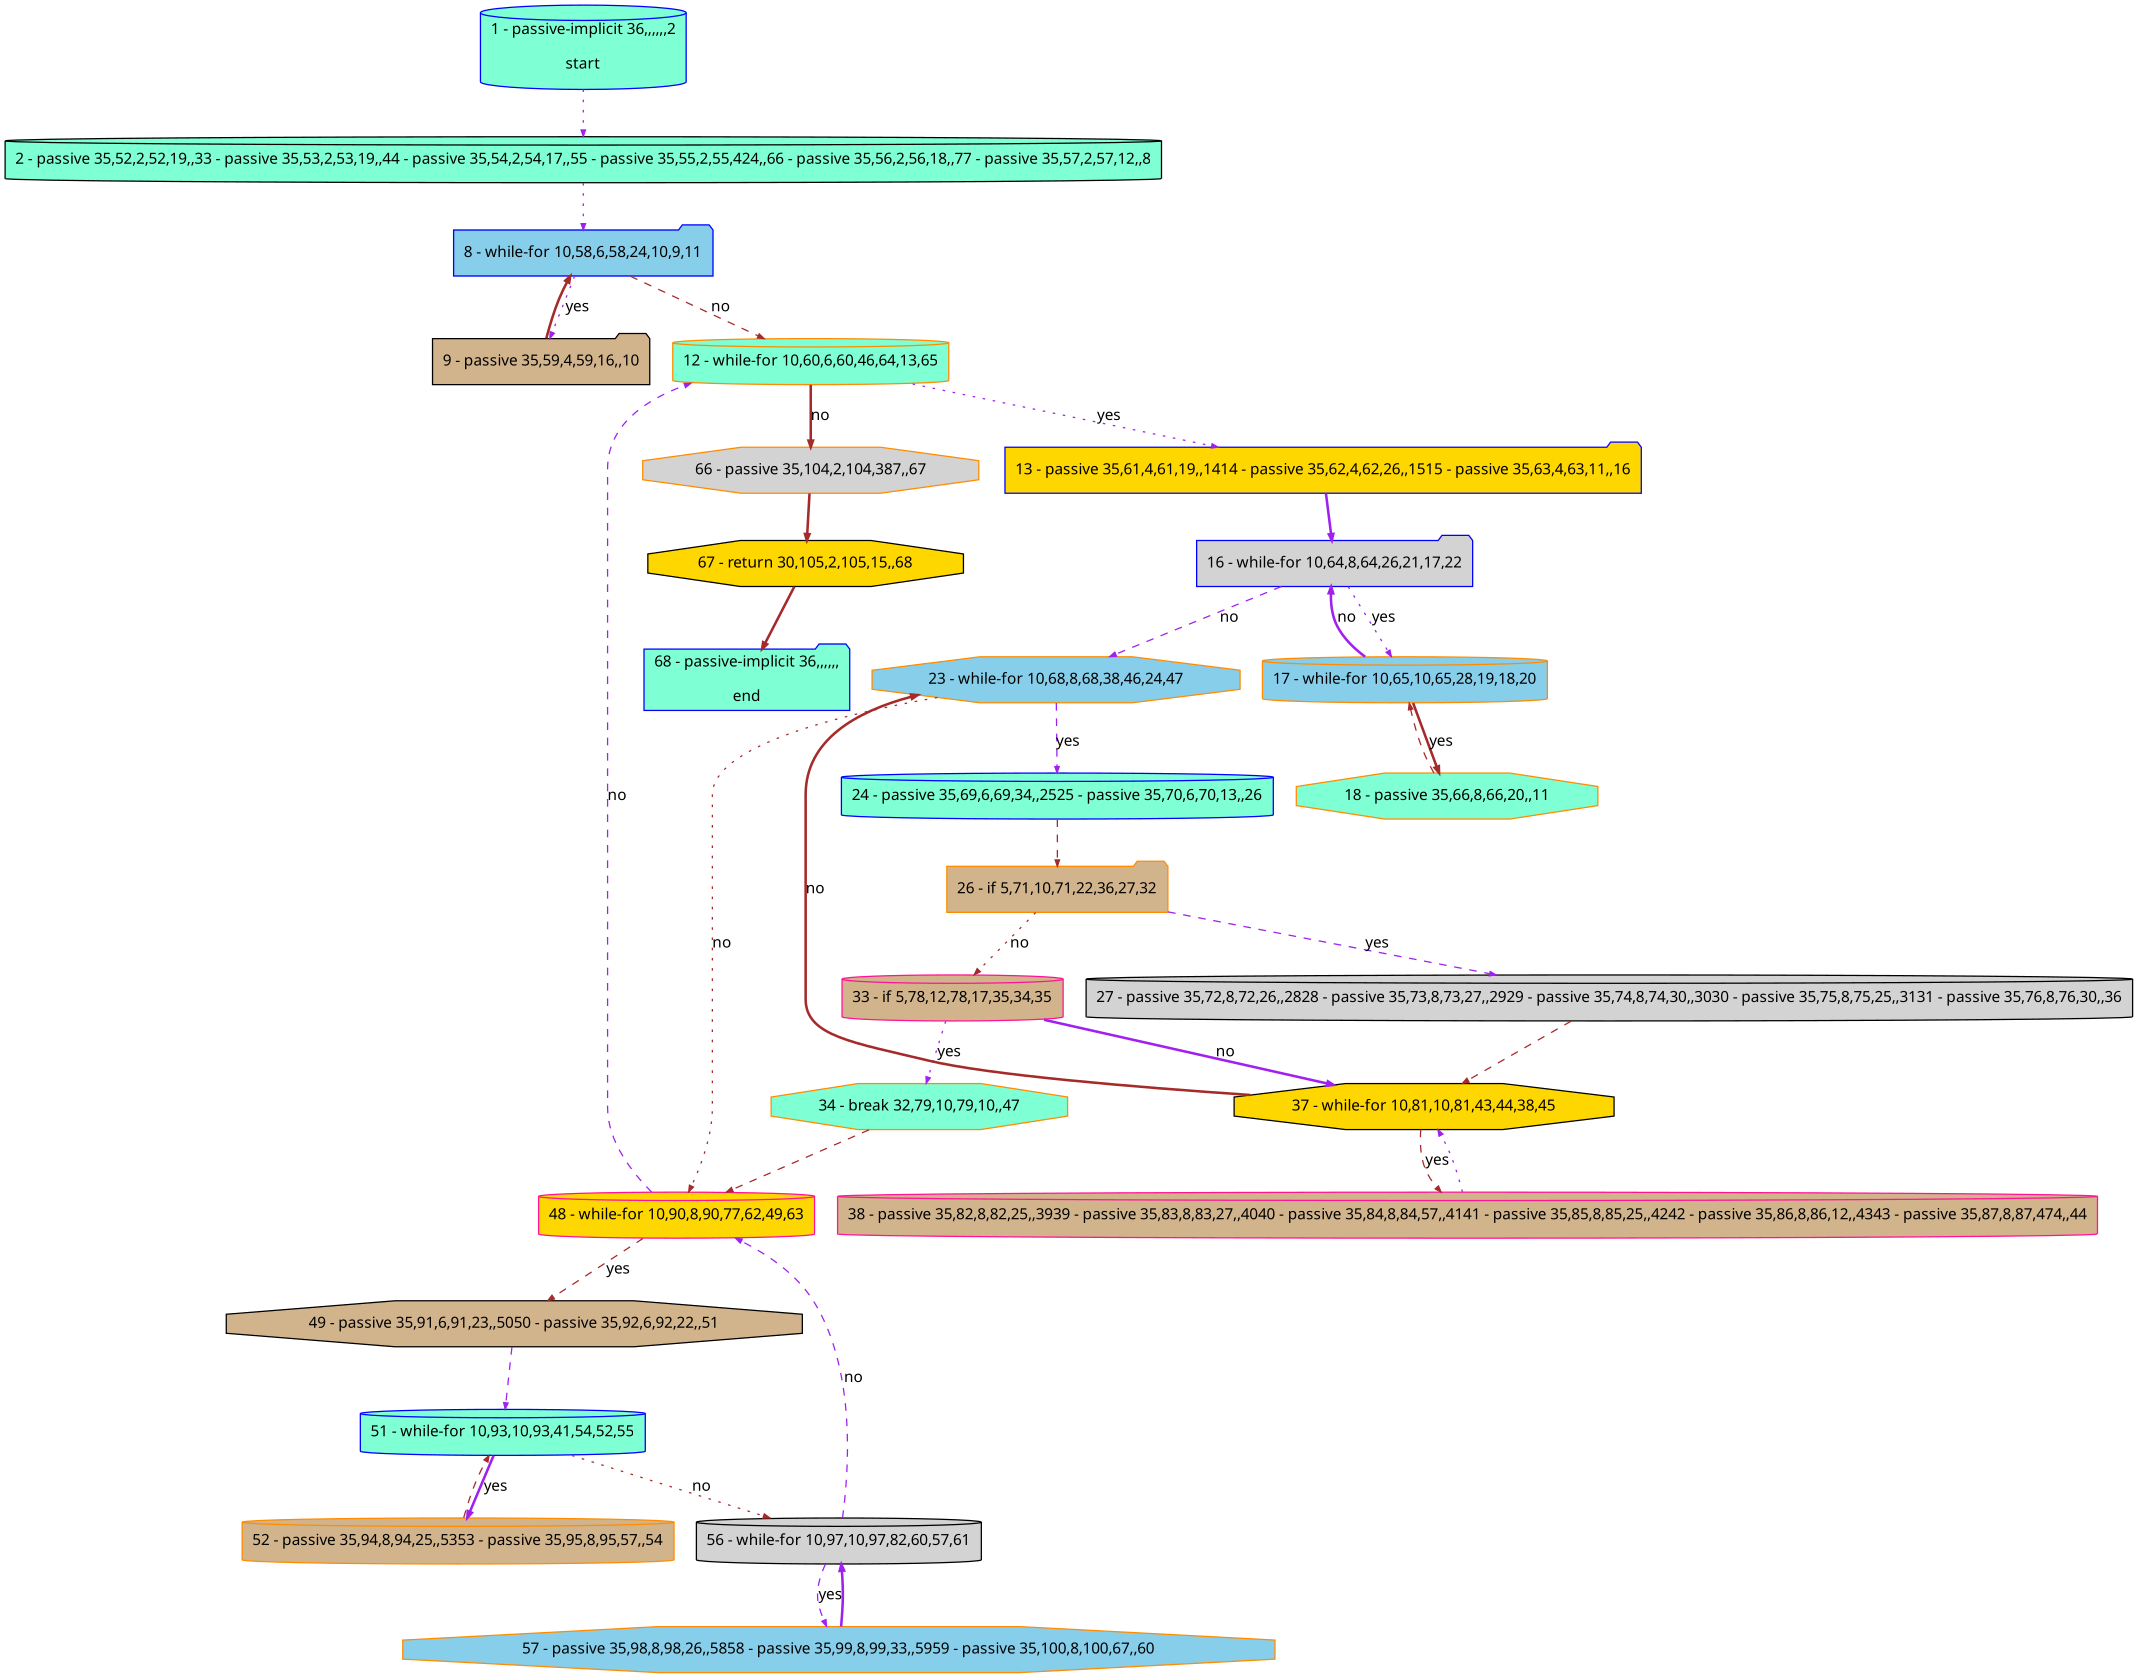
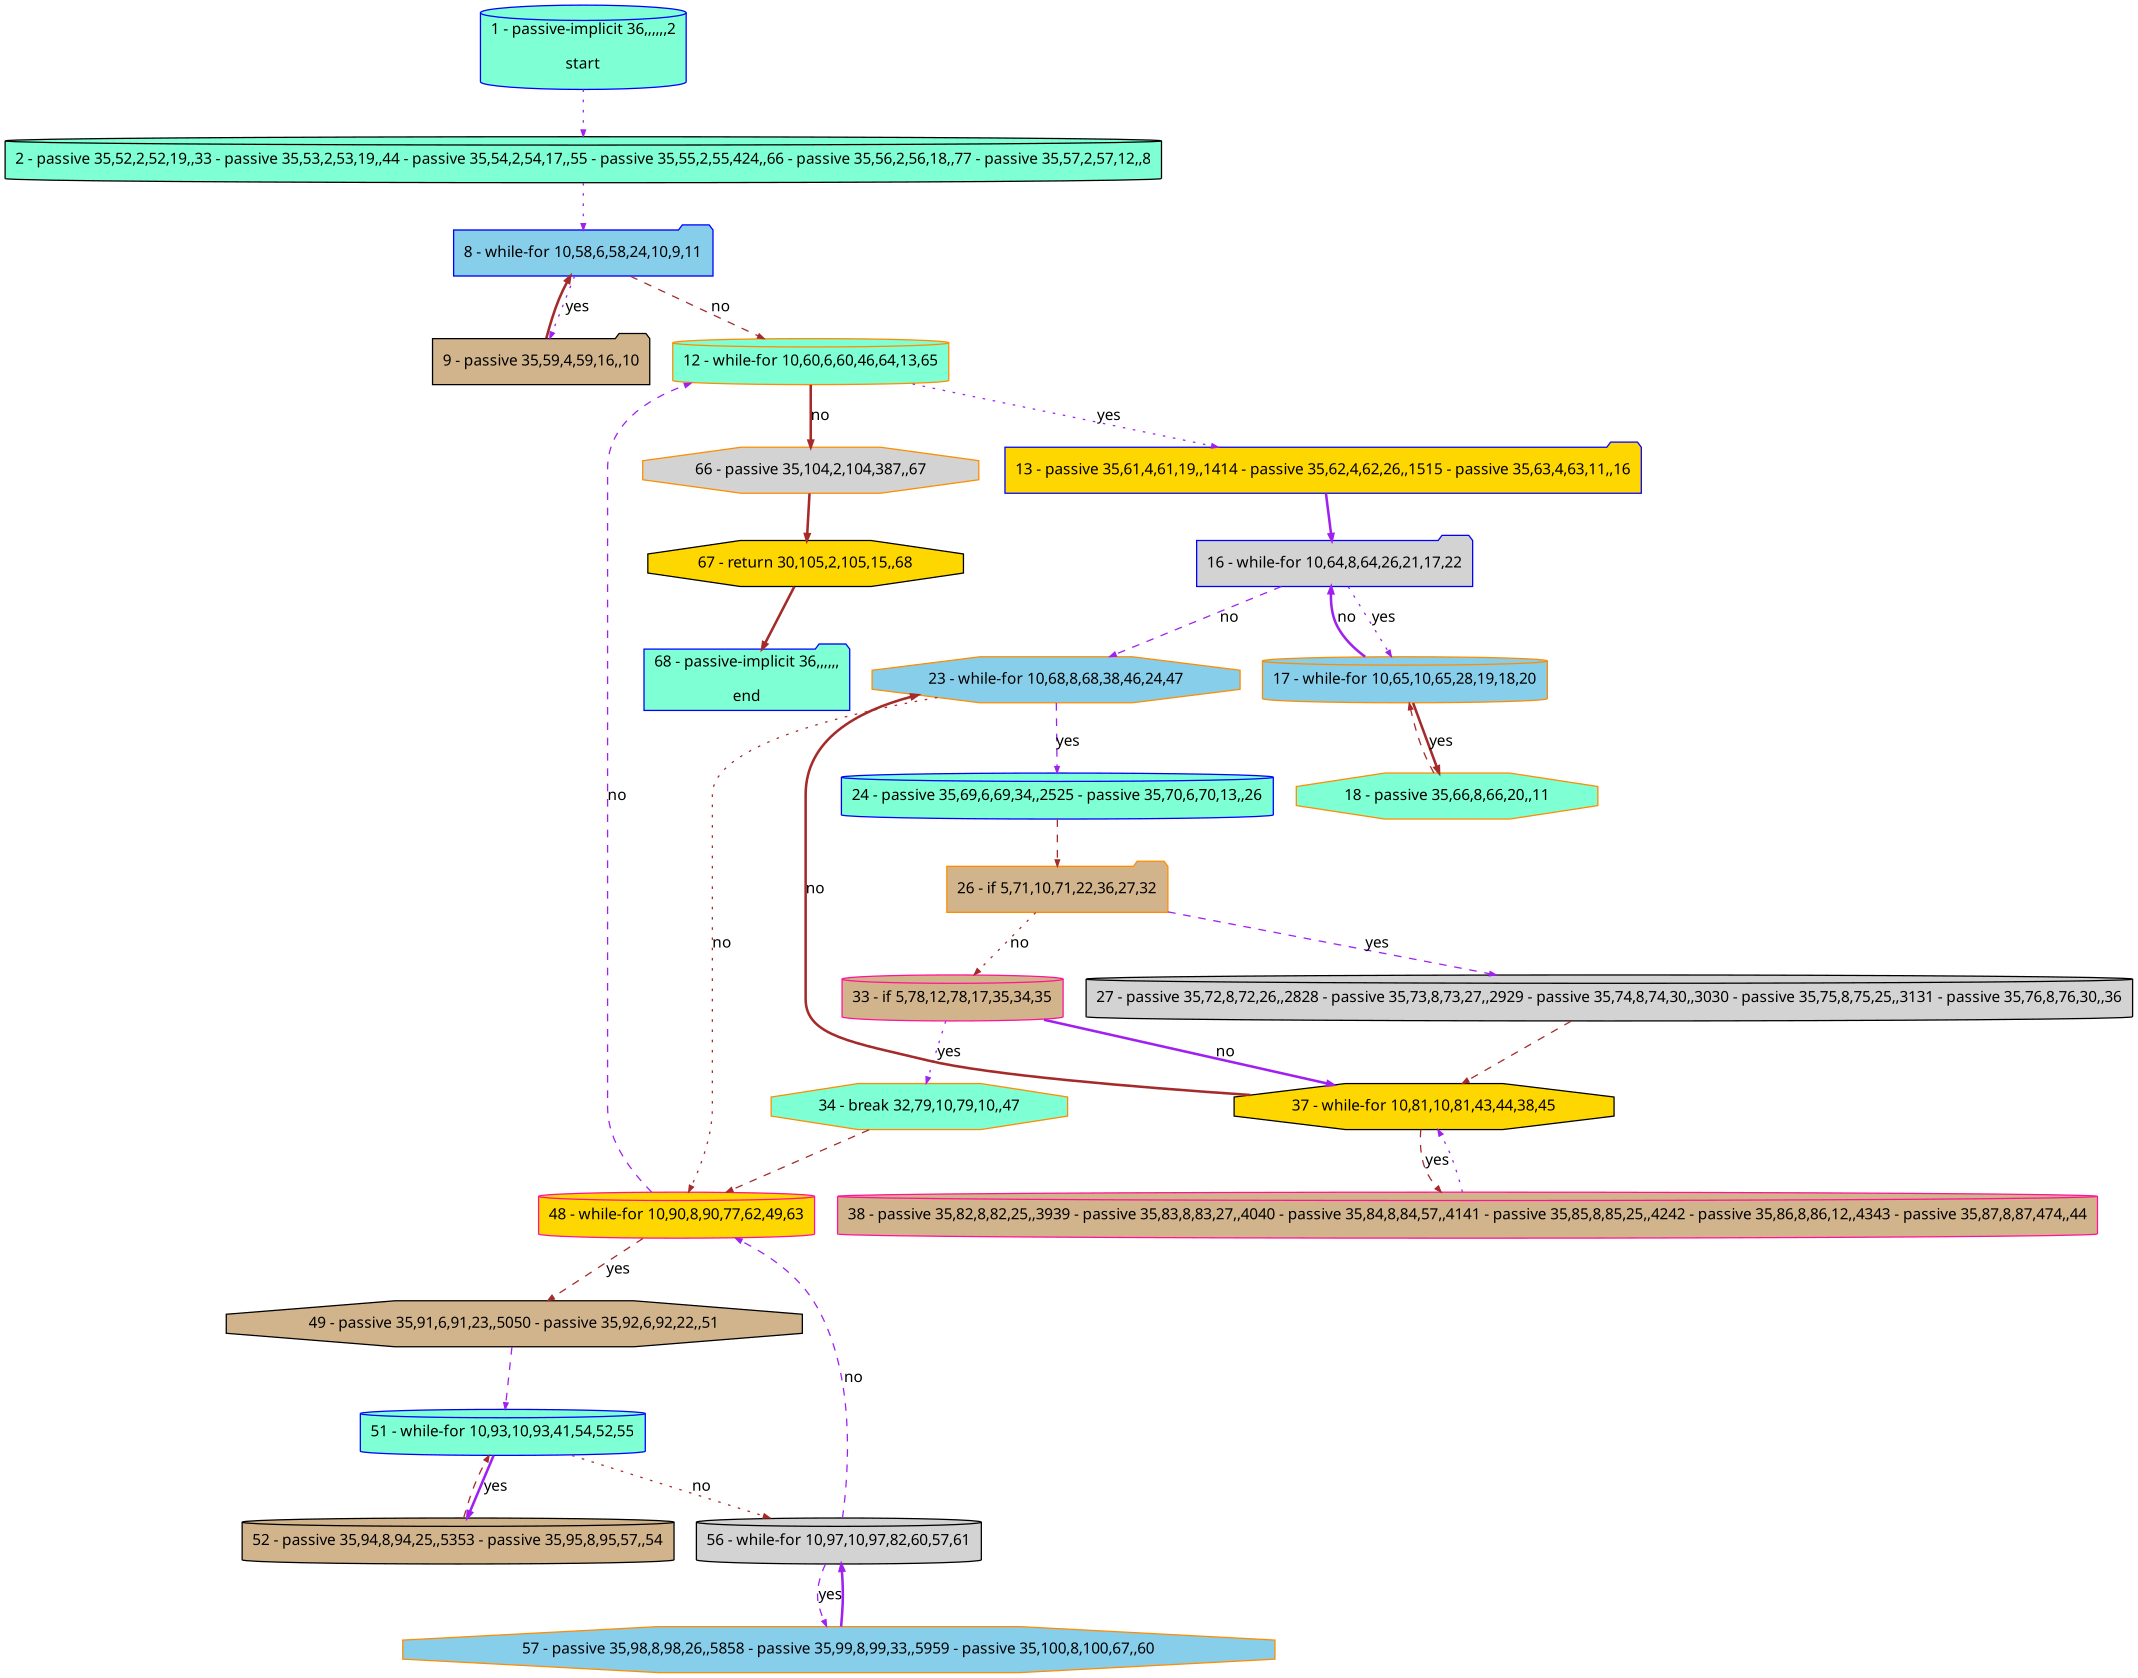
  digraph {
    bgcolor=white
    compound=true
    fillcolor="#FFFFCC"
    fontname="Noto Sans"
    fontsize=12
    pack=true
    packmode=clust
    style="rounded,filled"
    node [color=black compound=true fillcolor=aquamarine fixedsize=false fontname="Noto Sans" fontsize=12 node_initialized=no shape=cylinder style=filled]
    edge [arrowhead=normal arrowsize=0.5 arrowtail=none color=purple compound=true dir=forward fontcolor=black fontname="Noto Sans" fontsize=12 style=dashed]
    n1 [label="2 - passive 35,52,2,52,19,,33 - passive 35,53,2,53,19,,44 - passive 35,54,2,54,17,,55 - passive 35,55,2,55,424,,66 - passive 35,56,2,56,18,,77 - passive 35,57,2,57,12,,8"]
    n2 [color=blue fillcolor=skyblue label="8 - while-for 10,58,6,58,24,10,9,11" shape=folder]
    n3 [fillcolor=tan label="9 - passive 35,59,4,59,16,,10" shape=folder]
    n4 [color=darkorange label="12 - while-for 10,60,6,60,46,64,13,65"]
    n5 [color=blue label="1 - passive-implicit 36,,,,,,2\n\nstart"]
    n6 [color=blue fillcolor=gold label="13 - passive 35,61,4,61,19,,1414 - passive 35,62,4,62,26,,1515 - passive 35,63,4,63,11,,16" shape=folder]
    n7 [color=darkorange fillcolor=lightgrey label="66 - passive 35,104,2,104,387,,67" shape=octagon]
    n8 [color=blue fillcolor=lightgrey label="16 - while-for 10,64,8,64,26,21,17,22" shape=folder]
    n9 [fillcolor=gold label="67 - return 30,105,2,105,15,,68" shape=octagon]
    n10 [color=darkorange fillcolor=skyblue label="17 - while-for 10,65,10,65,28,19,18,20"]
    n11 [color=darkorange fillcolor=skyblue label="23 - while-for 10,68,8,68,38,46,24,47" shape=octagon]
    n12 [color=blue label="68 - passive-implicit 36,,,,,,\n\nend" shape=folder]
    n13 [color=darkorange label="18 - passive 35,66,8,66,20,,11" shape=octagon]
    n14 [color=blue label="24 - passive 35,69,6,69,34,,2525 - passive 35,70,6,70,13,,26"]
    n15 [color=deeppink fillcolor=gold label="48 - while-for 10,90,8,90,77,62,49,63"]
    n16 [color=darkorange fillcolor=tan label="26 - if 5,71,10,71,22,36,27,32" shape=folder]
    n17 [fillcolor=tan label="49 - passive 35,91,6,91,23,,5050 - passive 35,92,6,92,22,,51" shape=octagon]
    n18 [fillcolor=lightgrey label="27 - passive 35,72,8,72,26,,2828 - passive 35,73,8,73,27,,2929 - passive 35,74,8,74,30,,3030 - passive 35,75,8,75,25,,3131 - passive 35,76,8,76,30,,36"]
    n19 [color=deeppink fillcolor=tan label="33 - if 5,78,12,78,17,35,34,35"]
    n20 [color=blue label="51 - while-for 10,93,10,93,41,54,52,55"]
    n21 [fillcolor=gold label="37 - while-for 10,81,10,81,43,44,38,45" shape=octagon]
    n22 [color=darkorange label="34 - break 32,79,10,79,10,,47" shape=octagon]
    n23 [color=deeppink fillcolor=tan label="38 - passive 35,82,8,82,25,,3939 - passive 35,83,8,83,27,,4040 - passive 35,84,8,84,57,,4141 - passive 35,85,8,85,25,,4242 - passive 35,86,8,86,12,,4343 - passive 35,87,8,87,474,,44"]
-   n24 [color=darkorange fillcolor=tan label="52 - passive 35,94,8,94,25,,5353 - passive 35,95,8,95,57,,54"]
+   n24 [fillcolor=tan label="52 - passive 35,94,8,94,25,,5353 - passive 35,95,8,95,57,,54"]
    n25 [fillcolor=lightgrey label="56 - while-for 10,97,10,97,82,60,57,61"]
    n26 [color=darkorange fillcolor=skyblue label="57 - passive 35,98,8,98,26,,5858 - passive 35,99,8,99,33,,5959 - passive 35,100,8,100,67,,60" shape=octagon]
    n1 -> n2 [style=dotted]
    n2 -> n3 [label=yes style=dotted]
    n2 -> n4 [color=brown label=no]
    n3 -> n2 [color=brown style=bold]
    n4 -> n6 [label=yes style=dotted]
    n4 -> n7 [color=brown label=no style=bold]
    n5 -> n1 [style=dotted]
    n6 -> n8 [style=bold]
    n7 -> n9 [color=brown style=bold]
    n8 -> n10 [label=yes style=dotted]
    n8 -> n11 [label=no]
    n9 -> n12 [color=brown style=bold]
    n10 -> n8 [label=no style=bold]
    n10 -> n13 [color=brown label=yes style=bold]
    n11 -> n14 [label=yes]
    n11 -> n15 [color=brown label=no style=dotted]
    n13 -> n10 [color=brown]
    n14 -> n16 [color=brown]
    n15 -> n4 [label=no]
    n15 -> n17 [color=brown label=yes]
    n16 -> n18 [label=yes]
    n16 -> n19 [color=brown label=no style=dotted]
    n17 -> n20
    n18 -> n21 [color=brown]
    n19 -> n21 [label=no style=bold]
    n19 -> n22 [label=yes style=dotted]
    n20 -> n24 [label=yes style=bold]
    n20 -> n25 [color=brown label=no style=dotted]
    n21 -> n11 [color=brown label=no style=bold]
    n21 -> n23 [color=brown label=yes]
    n22 -> n15 [color=brown]
    n23 -> n21 [style=dotted]
    n24 -> n20 [color=brown]
    n25 -> n15 [label=no]
    n25 -> n26 [label=yes]
    n26 -> n25 [style=bold]
  }
